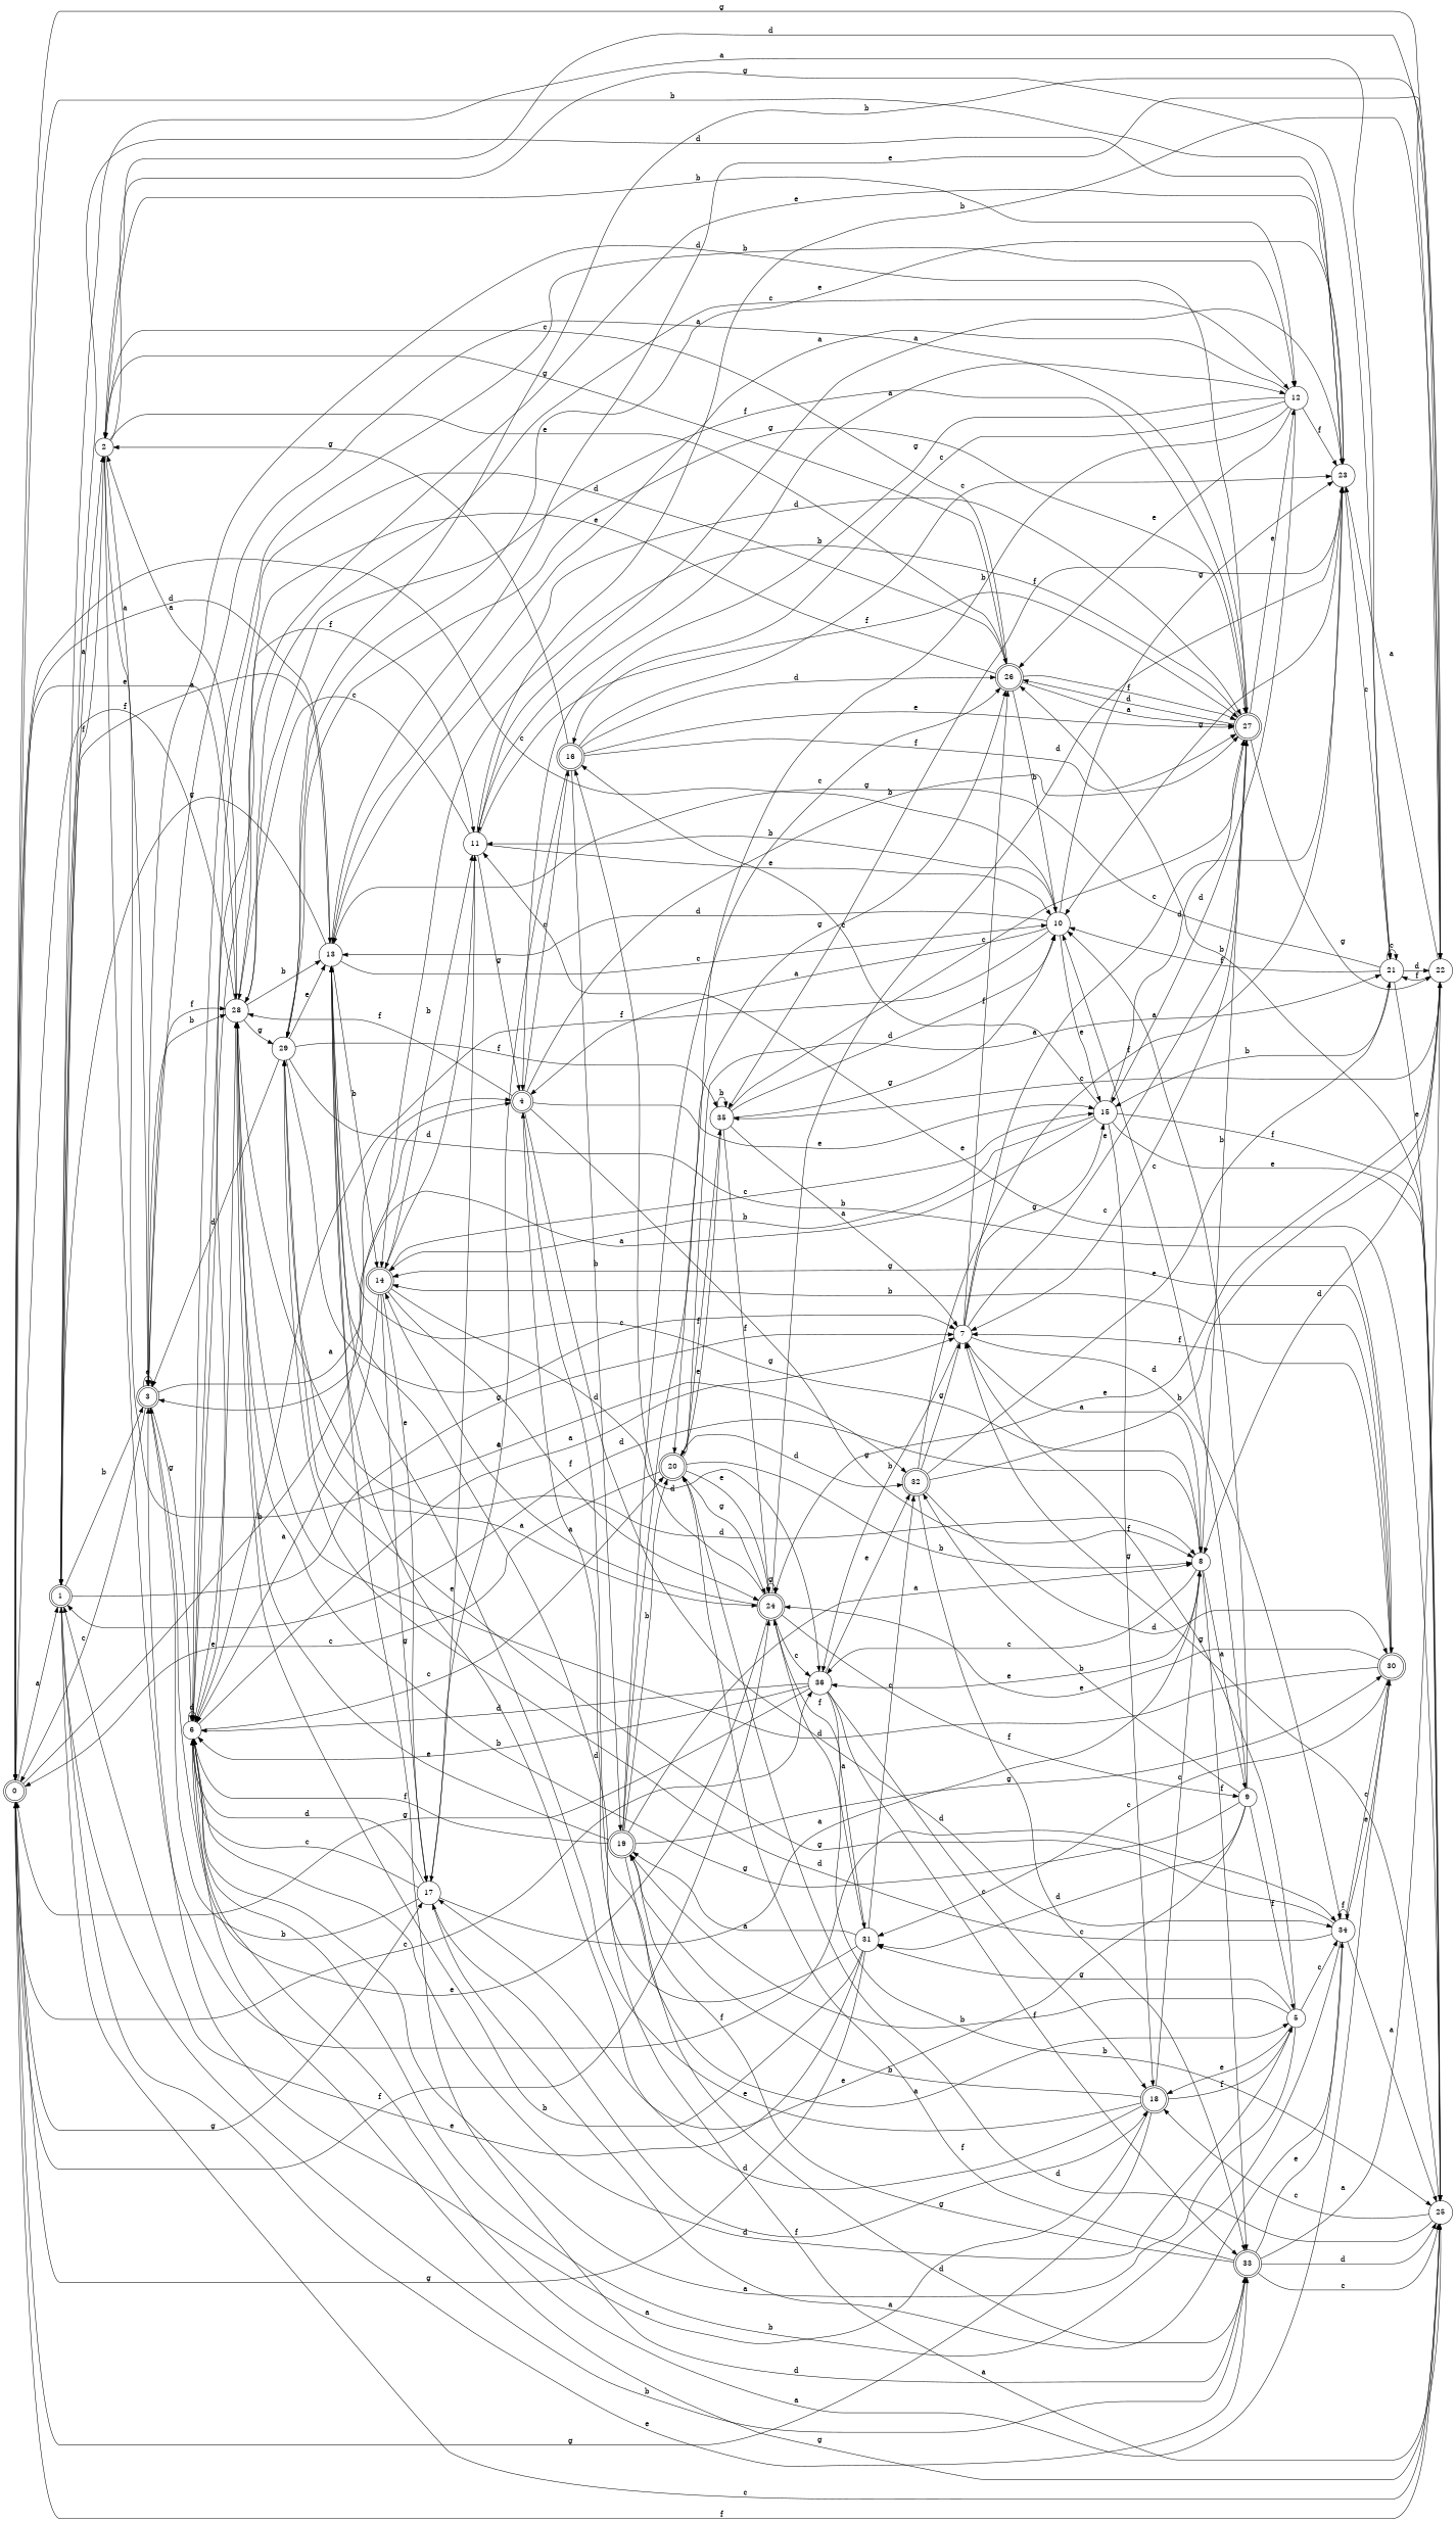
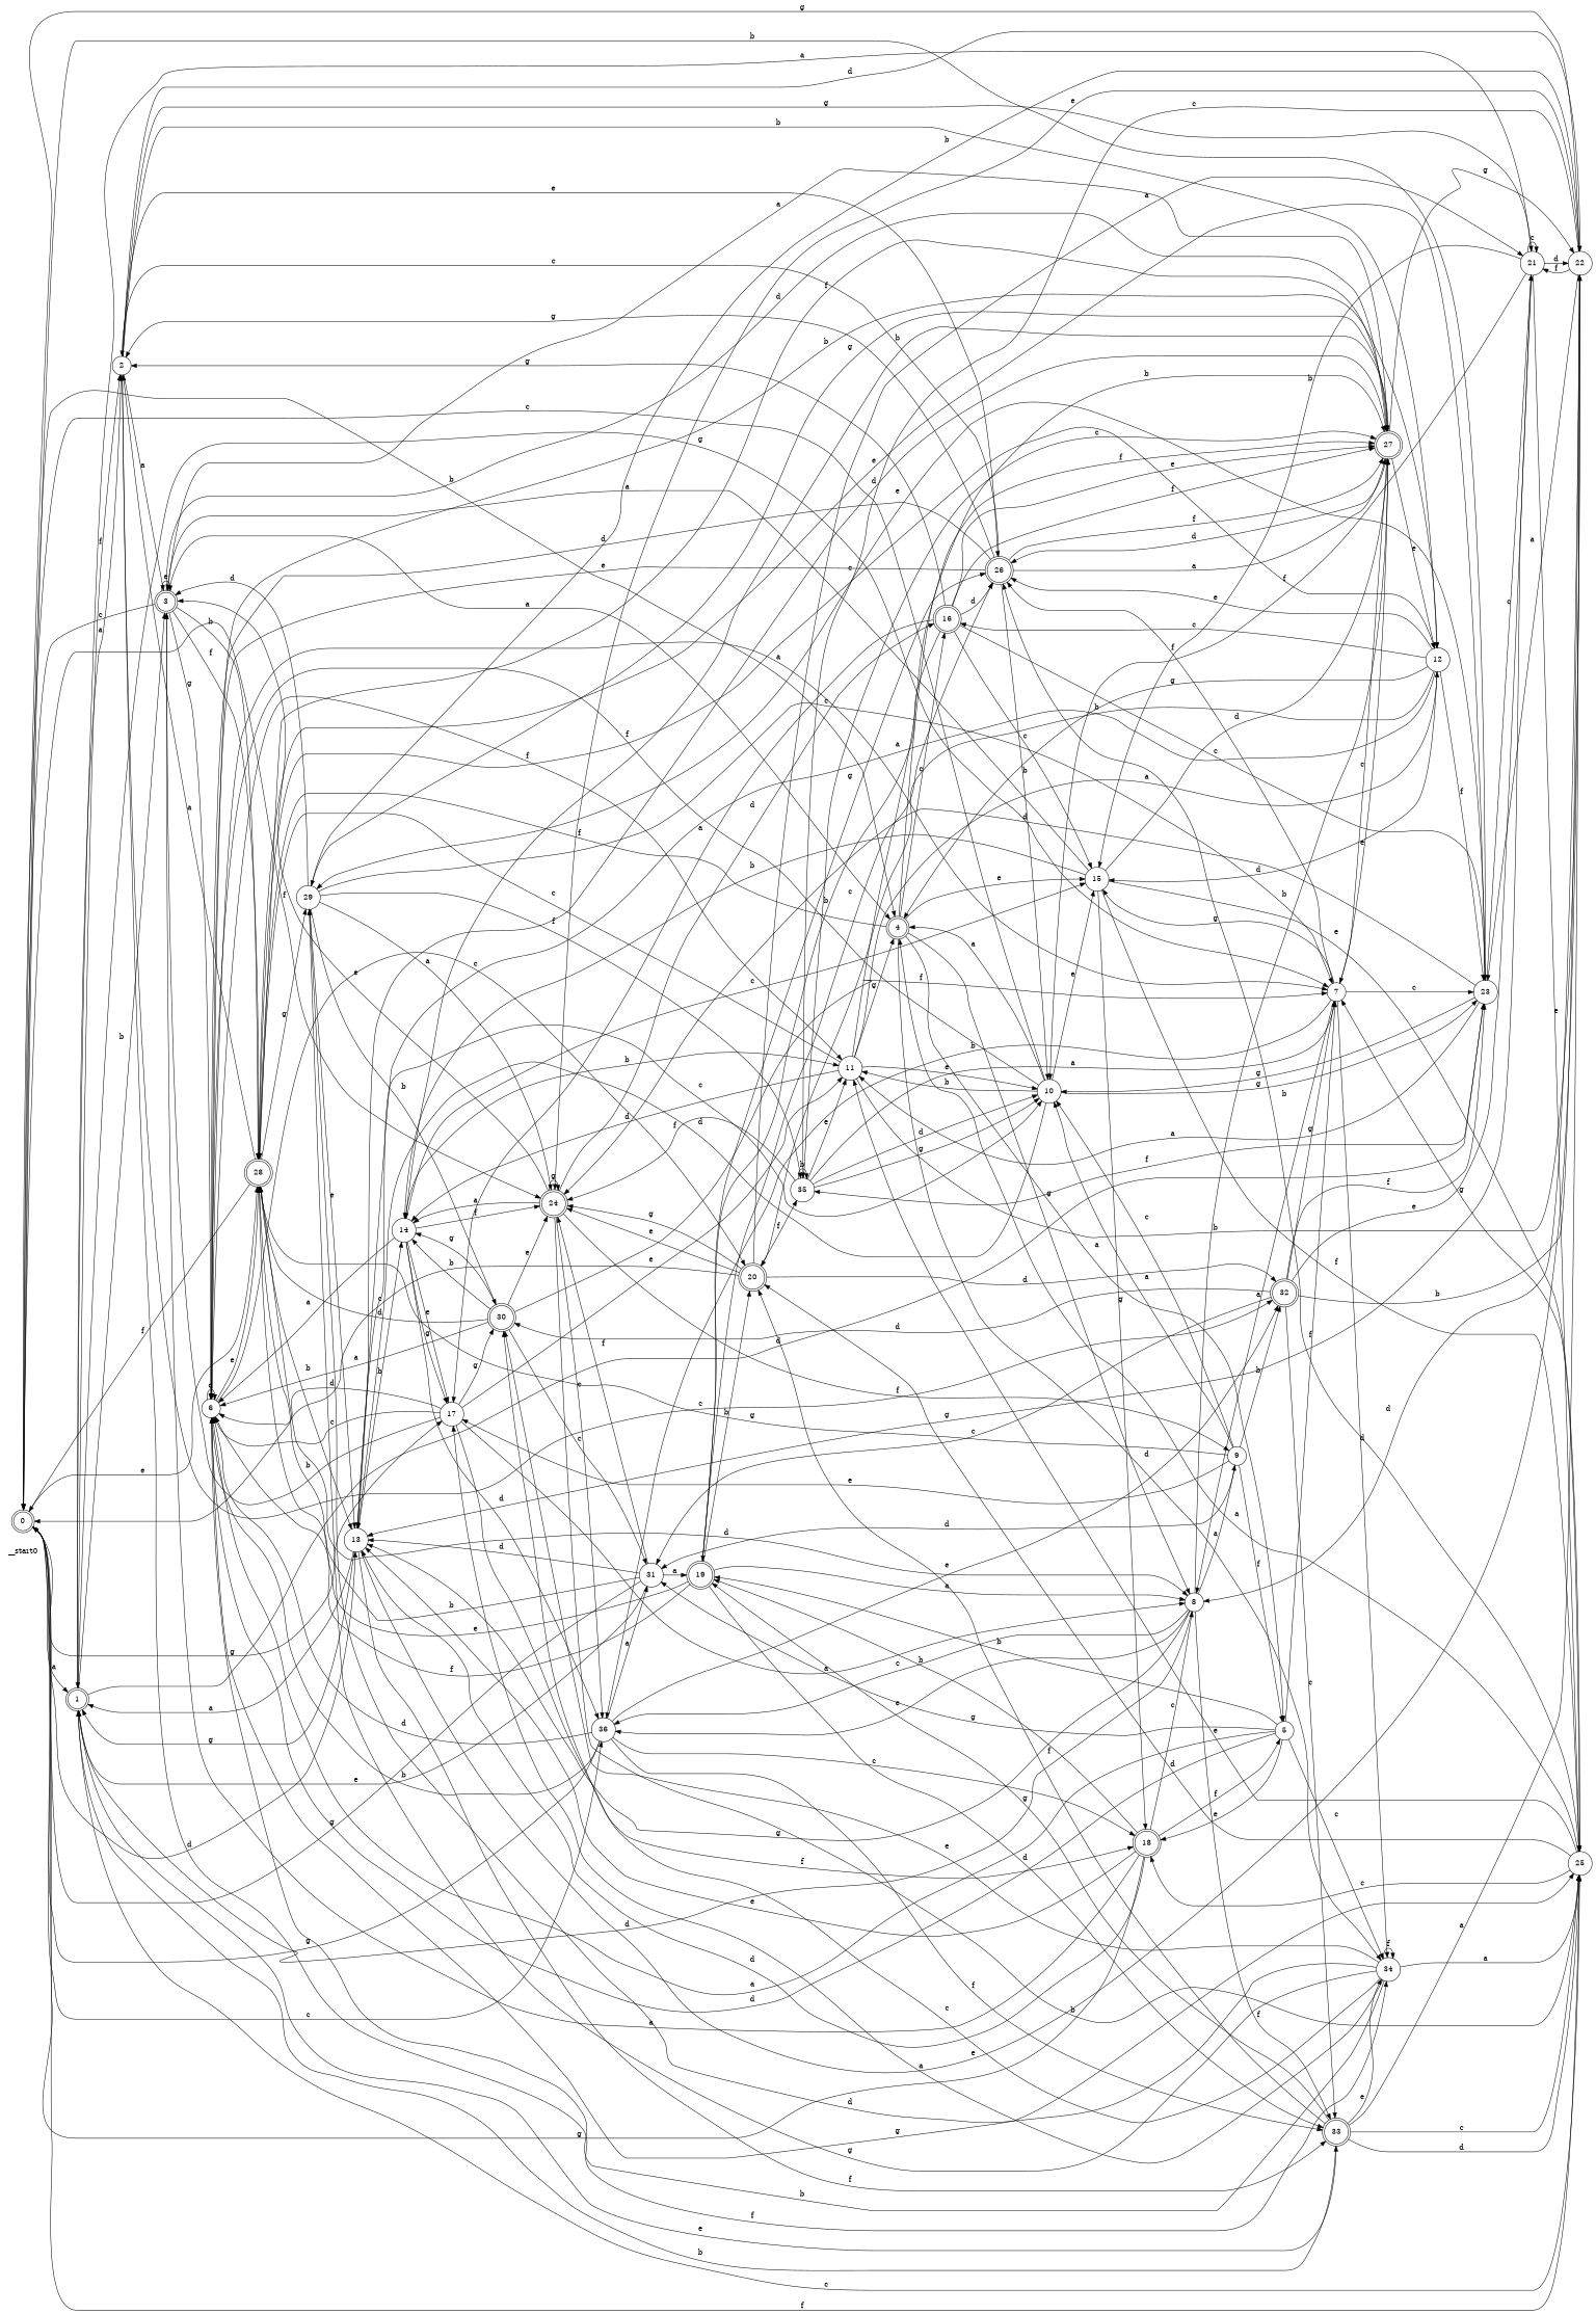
  digraph {
    rankdir=LR
    node [shape=circle color=black fillcolor=white style=filled]
+   __start0 [shape=none color="" fillcolor="" style=""]
    n2 [label=0 shape=doublecircle style="rounded,filled"]
    n3 [label=1 shape=doublecircle style="rounded,filled"]
    n4 [label=4 shape=doublecircle style="rounded,filled"]
    n5 [label=13]
    n6 [label=17]
    n7 [label=24 shape=doublecircle style="rounded,filled"]
-   n8 [label=28]
+   n8 [label=28 shape=doublecircle]
    n9 [label=36]
    n10 [label=2]
    n11 [label=3 shape=doublecircle style="rounded,filled"]
    n12 [label=7]
    n13 [label=23]
    n14 [label=25]
    n15 [label=33 shape=doublecircle style="rounded,filled"]
    n16 [label=34]
    n17 [label=27 shape=doublecircle style="rounded,filled"]
    n18 [label=5]
    n19 [label=8]
    n20 [label=15]
    n21 [label=16 shape=doublecircle style="rounded,filled"]
    n22 [label=22]
    n23 [label=10]
-   n24 [label=14 shape=doublecircle style="rounded,filled"]
+   n24 [label=14 style="rounded,filled"]
    n25 [label=6]
    n26 [label=18 shape=doublecircle style="rounded,filled"]
    n27 [label=11]
    n28 [label=30 shape=doublecircle style="rounded,filled"]
    n29 [label=9]
    n30 [label=12]
    n31 [label=29]
    n32 [label=32 shape=doublecircle style="rounded,filled"]
    n33 [label=31]
    n34 [label=21]
    n35 [label=26 shape=doublecircle style="rounded,filled"]
    n36 [label=35]
    n37 [label=20 shape=doublecircle style="rounded,filled"]
    n38 [label=19 shape=doublecircle style="rounded,filled"]
    n2 -> n3 [label=a]
    n2 -> n4 [label=b]
    n2 -> n5 [label=d]
    n2 -> n6 [label=g]
    n2 -> n7 [label=f]
    n2 -> n8 [label=e]
    n2 -> n9 [label=c]
    n3 -> n10 [label=a]
    n3 -> n10 [label=f]
    n3 -> n11 [label=b]
    n3 -> n12 [label=g]
    n3 -> n13 [label=d]
    n3 -> n14 [label=c]
    n3 -> n15 [label=e]
    n4 -> n8 [label=f]
    n4 -> n16 [label=d]
    n4 -> n17 [label=b]
    n4 -> n18 [label=a]
    n4 -> n19 [label=g]
    n4 -> n20 [label=e]
    n4 -> n21 [label=c]
    n5 -> n3 [label=a]
    n5 -> n3 [label=g]
-   n5 -> n15 [label=d]
+   n5 -> n15 [label=f]
    n5 -> n17 [label=d]
    n5 -> n22 [label=e]
    n5 -> n23 [label=c]
    n5 -> n24 [label=b]
    n6 -> n11 [label=b]
    n6 -> n19 [label=a]
    n6 -> n25 [label=c]
    n6 -> n25 [label=d]
    n6 -> n26 [label=f]
    n6 -> n27 [label=e]
-   n38 -> n28 [label=g]
+   n6 -> n28 [label=g]
    n7 -> n7 [label=g]
    n7 -> n9 [label=c]
    n7 -> n11 [label=e]
    n7 -> n14 [label=b]
    n7 -> n21 [label=d]
    n7 -> n24 [label=a]
    n7 -> n29 [label=f]
    n8 -> n2 [label=f]
    n8 -> n5 [label=b]
    n8 -> n10 [label=a]
    n8 -> n13 [label=e]
    n8 -> n19 [label=d]
    n8 -> n30 [label=c]
    n8 -> n31 [label=g]
    n9 -> n2 [label=g]
    n9 -> n15 [label=f]
    n9 -> n25 [label=b]
    n9 -> n25 [label=d]
    n9 -> n26 [label=c]
    n9 -> n32 [label=e]
    n9 -> n33 [label=a]
    n10 -> n11 [label=a]
    n10 -> n16 [label=f]
    n10 -> n22 [label=d]
    n10 -> n30 [label=b]
    n10 -> n32 [label=c]
    n10 -> n34 [label=g]
    n10 -> n35 [label=e]
    n11 -> n2 [label=c]
    n11 -> n4 [label=a]
    n11 -> n8 [label=b]
    n11 -> n8 [label=f]
    n11 -> n11 [label=e]
    n11 -> n17 [label=d]
    n11 -> n25 [label=g]
    n12 -> n9 [label=b]
    n12 -> n13 [label=c]
    n12 -> n16 [label=d]
    n12 -> n17 [label=e]
    n12 -> n19 [label=a]
    n12 -> n20 [label=g]
    n12 -> n35 [label=f]
    n13 -> n2 [label=b]
-   n7 -> n13 [label=d]
+   n13 -> n7 [label=d]
    n13 -> n23 [label=g]
    n13 -> n27 [label=a]
    n13 -> n31 [label=e]
    n13 -> n34 [label=c]
    n13 -> n36 [label=f]
    n14 -> n2 [label=f]
    n14 -> n4 [label=a]
    n14 -> n12 [label=g]
    n14 -> n26 [label=c]
    n14 -> n27 [label=e]
    n14 -> n35 [label=b]
    n14 -> n37 [label=d]
    n15 -> n3 [label=b]
    n15 -> n14 [label=c]
    n15 -> n14 [label=d]
    n15 -> n16 [label=e]
    n15 -> n22 [label=a]
    n15 -> n37 [label=f]
    n15 -> n38 [label=g]
    n16 -> n6 [label=a]
    n16 -> n14 [label=a]
    n16 -> n16 [label=f]
    n16 -> n25 [label=b]
    n16 -> n28 [label=c]
    n16 -> n28 [label=e]
    n16 -> n31 [label=d]
    n16 -> n31 [label=g]
    n17 -> n8 [label=f]
    n17 -> n11 [label=a]
    n17 -> n12 [label=c]
    n17 -> n22 [label=g]
    n17 -> n24 [label=b]
    n17 -> n30 [label=e]
    n17 -> n35 [label=d]
    n18 -> n12 [label=f]
    n18 -> n16 [label=c]
    n18 -> n25 [label=a]
    n18 -> n25 [label=d]
    n18 -> n26 [label=e]
    n18 -> n33 [label=g]
    n18 -> n38 [label=b]
    n19 -> n3 [label=d]
    n19 -> n5 [label=g]
    n19 -> n9 [label=c]
    n19 -> n9 [label=e]
    n19 -> n15 [label=f]
    n19 -> n17 [label=b]
    n19 -> n29 [label=a]
    n20 -> n11 [label=a]
    n20 -> n14 [label=e]
    n20 -> n14 [label=f]
    n20 -> n17 [label=d]
-   n20 -> n21 [label=c]
+   n21 -> n20 [label=c]
    n20 -> n24 [label=b]
    n20 -> n26 [label=g]
    n21 -> n6 [label=a]
    n21 -> n10 [label=g]
    n21 -> n13 [label=c]
    n21 -> n17 [label=e]
    n21 -> n17 [label=f]
    n21 -> n35 [label=d]
    n21 -> n38 [label=b]
    n22 -> n2 [label=g]
    n22 -> n7 [label=e]
    n22 -> n13 [label=a]
    n22 -> n19 [label=d]
    n22 -> n31 [label=b]
    n22 -> n34 [label=f]
    n22 -> n36 [label=c]
    n23 -> n2 [label=c]
    n23 -> n4 [label=a]
    n23 -> n5 [label=d]
    n23 -> n13 [label=g]
    n23 -> n20 [label=e]
    n23 -> n25 [label=f]
    n23 -> n27 [label=b]
    n24 -> n6 [label=e]
    n24 -> n6 [label=g]
    n24 -> n7 [label=f]
    n24 -> n9 [label=d]
    n24 -> n20 [label=c]
    n24 -> n25 [label=a]
    n24 -> n27 [label=b]
    n25 -> n8 [label=e]
    n25 -> n12 [label=a]
    n25 -> n14 [label=g]
    n25 -> n25 [label=d]
    n25 -> n27 [label=f]
    n25 -> n30 [label=b]
    n25 -> n37 [label=c]
    n26 -> n2 [label=g]
    n26 -> n5 [label=d]
    n26 -> n5 [label=e]
    n26 -> n11 [label=a]
    n26 -> n18 [label=f]
    n26 -> n19 [label=c]
    n26 -> n38 [label=b]
    n27 -> n4 [label=g]
    n27 -> n8 [label=c]
    n27 -> n17 [label=f]
    n27 -> n22 [label=b]
    n27 -> n23 [label=e]
    n27 -> n24 [label=d]
    n27 -> n30 [label=a]
    n28 -> n7 [label=e]
    n28 -> n8 [label=d]
    n28 -> n12 [label=f]
    n28 -> n24 [label=b]
    n28 -> n24 [label=g]
    n28 -> n25 [label=a]
    n28 -> n33 [label=c]
    n29 -> n6 [label=e]
    n29 -> n8 [label=g]
    n29 -> n18 [label=f]
    n29 -> n23 [label=a]
    n29 -> n23 [label=c]
    n29 -> n32 [label=b]
    n29 -> n33 [label=d]
    n30 -> n4 [label=g]
    n30 -> n5 [label=a]
    n30 -> n13 [label=f]
    n30 -> n20 [label=d]
    n30 -> n21 [label=c]
    n30 -> n35 [label=e]
    n30 -> n37 [label=b]
    n31 -> n5 [label=e]
    n31 -> n7 [label=a]
    n31 -> n11 [label=d]
    n31 -> n12 [label=c]
    n31 -> n17 [label=g]
    n31 -> n28 [label=b]
    n31 -> n36 [label=f]
    n32 -> n12 [label=g]
    n32 -> n13 [label=f]
    n32 -> n15 [label=c]
    n32 -> n22 [label=b]
    n32 -> n28 [label=d]
    n32 -> n34 [label=e]
    n33 -> n2 [label=g]
    n33 -> n3 [label=e]
    n33 -> n5 [label=d]
    n33 -> n7 [label=f]
    n33 -> n8 [label=b]
-   n33 -> n32 [label=c]
+   n32 -> n33 [label=c]
    n33 -> n38 [label=a]
    n34 -> n3 [label=a]
    n34 -> n5 [label=g]
    n34 -> n14 [label=e]
    n34 -> n20 [label=b]
    n34 -> n22 [label=d]
    n34 -> n23 [label=f]
    n34 -> n34 [label=c]
    n35 -> n10 [label=c]
    n35 -> n10 [label=g]
    n35 -> n17 [label=a]
    n35 -> n17 [label=f]
    n35 -> n23 [label=b]
    n35 -> n25 [label=d]
    n35 -> n25 [label=e]
    n36 -> n7 [label=f]
    n36 -> n12 [label=a]
    n36 -> n17 [label=c]
    n36 -> n23 [label=d]
    n36 -> n23 [label=g]
    n36 -> n36 [label=b]
-   n36 -> n37 [label=e]
+   n36 -> n27 [label=e]
    n37 -> n2 [label=c]
    n37 -> n7 [label=e]
    n37 -> n7 [label=g]
-   n37 -> n19 [label=b]
    n37 -> n32 [label=d]
    n37 -> n34 [label=a]
    n37 -> n36 [label=f]
    n38 -> n8 [label=e]
    n38 -> n15 [label=d]
    n38 -> n19 [label=a]
    n38 -> n25 [label=f]
    n38 -> n35 [label=c]
    n38 -> n35 [label=g]
    n38 -> n37 [label=b]
  }
